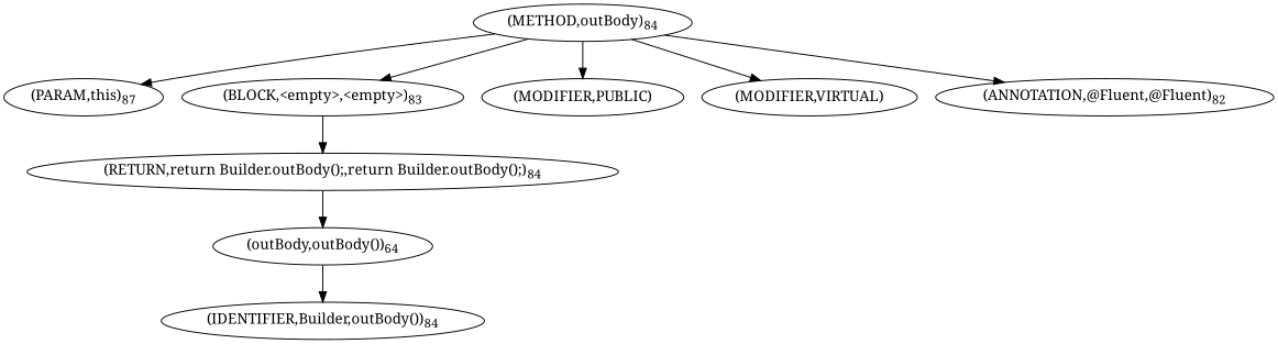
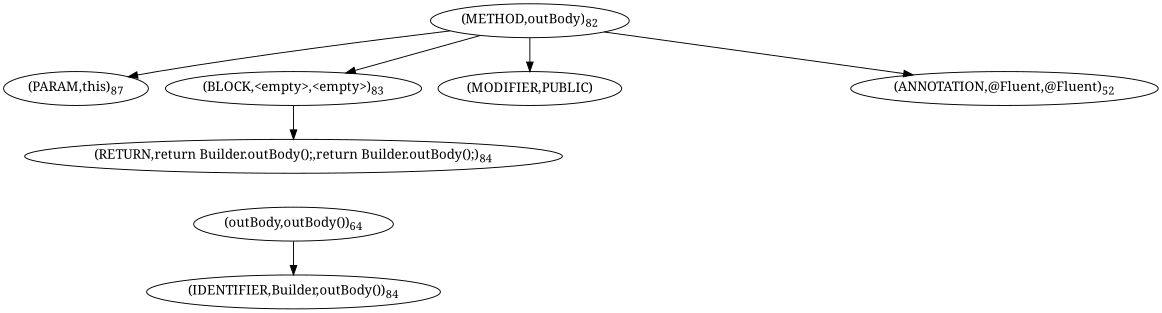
  digraph {
    fontname="Noto Serif"
    node [fontname="Noto Serif"]
    edge [fontname="Noto Serif"]
-   n1 [label=<(METHOD,outBody)<SUB>84</SUB>>]
+   n1 [label=<(METHOD,outBody)<SUB>82</SUB>>]
    n2 [label=<(PARAM,this)<SUB>87</SUB>>]
    n3 [label=<(BLOCK,&lt;empty&gt;,&lt;empty&gt;)<SUB>83</SUB>>]
    n4 [label=<(MODIFIER,PUBLIC)>]
-   n5 [label=<(MODIFIER,VIRTUAL)>]
-   n6 [label=<(ANNOTATION,@Fluent,@Fluent)<SUB>82</SUB>>]
+   n6 [label=<(ANNOTATION,@Fluent,@Fluent)<SUB>52</SUB>>]
    n7 [label=<(RETURN,return Builder.outBody();,return Builder.outBody();)<SUB>84</SUB>>]
    n8 [label=<(outBody,outBody())<SUB>64</SUB>>]
    n9 [label=<(IDENTIFIER,Builder,outBody())<SUB>84</SUB>>]
    n1 -> n2
    n1 -> n3
    n1 -> n4
-   n1 -> n5
    n1 -> n6
    n3 -> n7
-   n7 -> n8
    n8 -> n9
  }
